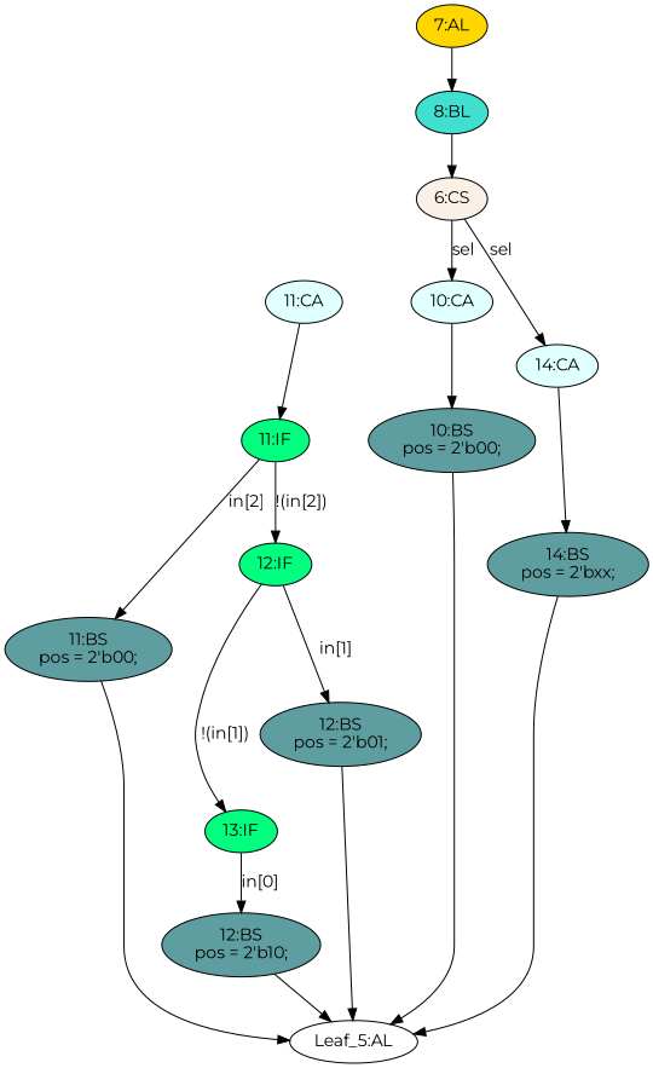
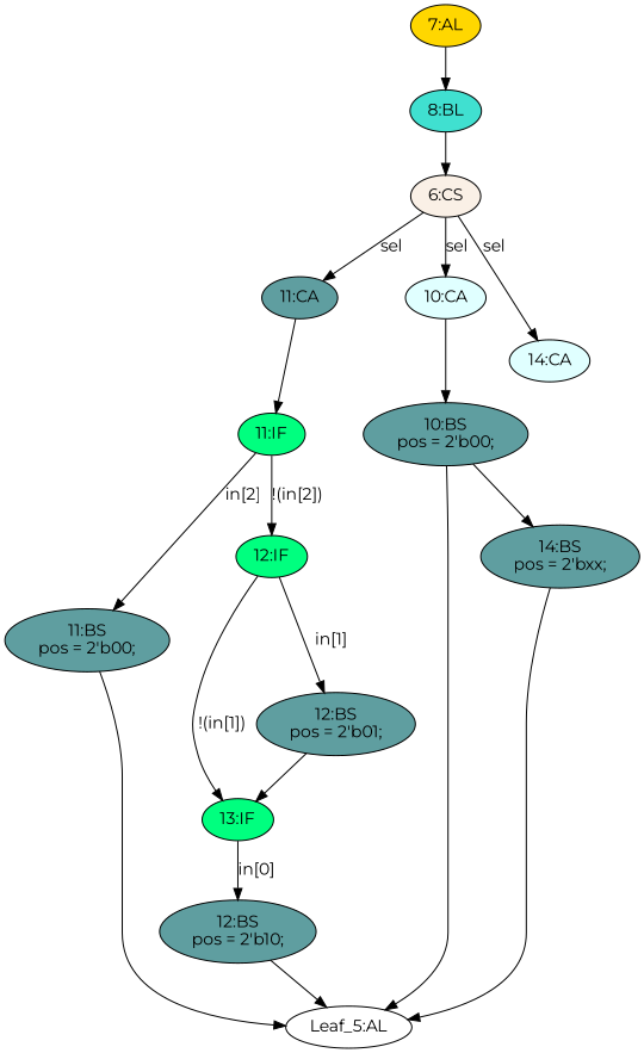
  strict digraph {
    fontname=Montserrat
    node [fillcolor=cadetblue fontname=Montserrat statements="[]" style=filled typ=BlockingSubstitution]
    edge [cond="[]" fontname=Montserrat lineno=None]
-   n1 [ast="<pyverilog.vparser.ast.Case object at 0x7fac545c0910>" fillcolor=lightcyan label="11:CA" typ=Case]
+   n1 [ast="<pyverilog.vparser.ast.Case object at 0x7fac545c0910>" label="11:CA" typ=Case]
    n2 [ast="<pyverilog.vparser.ast.IfStatement object at 0x7fac545c0a50>" fillcolor=springgreen label="11:IF" typ=IfStatement]
    n3 [ast="<pyverilog.vparser.ast.IfStatement object at 0x7fac545c0ad0>" fillcolor=springgreen label="12:IF" typ=IfStatement]
    n4 [ast="<pyverilog.vparser.ast.BlockingSubstitution object at 0x7fac545c0fd0>" label="11:BS\npos = 2'b00;" statements="[<pyverilog.vparser.ast.BlockingSubstitution object at 0x7fac545c0fd0>]"]
    n5 [ast="<pyverilog.vparser.ast.BlockingSubstitution object at 0x7fac545c0dd0>" label="12:BS\npos = 2'b01;" statements="[<pyverilog.vparser.ast.BlockingSubstitution object at 0x7fac545c0dd0>]"]
    n6 [ast="<pyverilog.vparser.ast.IfStatement object at 0x7fac545c0b10>" fillcolor=springgreen label="13:IF" typ=IfStatement]
    n7 [def_var="['pos']" label="Leaf_5:AL" fillcolor="" statements="" style="" typ=""]
    n8 [ast="<pyverilog.vparser.ast.BlockingSubstitution object at 0x7fac545c0b90>" label="12:BS\npos = 2'b10;" statements="[<pyverilog.vparser.ast.BlockingSubstitution object at 0x7fac545c0b90>]"]
    n9 [ast="<pyverilog.vparser.ast.CaseStatement object at 0x7fac545c6250>" fillcolor=linen label="6:CS" typ=CaseStatement]
    n10 [ast="<pyverilog.vparser.ast.Case object at 0x7fac545c6310>" fillcolor=lightcyan label="10:CA" typ=Case]
    n11 [ast="<pyverilog.vparser.ast.Case object at 0x7fac545c64d0>" fillcolor=lightcyan label="14:CA" typ=Case]
    n12 [ast="<pyverilog.vparser.ast.BlockingSubstitution object at 0x7fac545c6390>" label="10:BS\npos = 2'b00;" statements="[<pyverilog.vparser.ast.BlockingSubstitution object at 0x7fac545c6390>]"]
    n13 [ast="<pyverilog.vparser.ast.BlockingSubstitution object at 0x7fac545c6550>" label="14:BS\npos = 2'bxx;" statements="[<pyverilog.vparser.ast.BlockingSubstitution object at 0x7fac545c6550>]"]
    n14 [ast="<pyverilog.vparser.ast.Block object at 0x7fac545c6710>" fillcolor=turquoise label="8:BL" typ=Block]
    n15 [ast="<pyverilog.vparser.ast.Always object at 0x7fac545c6790>" clk_sens=False fillcolor=gold label="7:AL" sens="[]" typ=Always use_var="['sel', 'in']"]
    n1 -> n2
    n2 -> n3 [cond="['in']" label="!(in[2])" lineno=11]
    n2 -> n4 [cond="['in']" label="in[2]" lineno=11]
    n3 -> n5 [cond="['in']" label="in[1]" lineno=12]
    n3 -> n6 [cond="['in']" label="!(in[1])" lineno=12]
    n4 -> n7
-   n5 -> n7
+   n5 -> n6
    n6 -> n8 [cond="['in']" label="in[0]" lineno=13]
    n8 -> n7
+   n9 -> n1 [cond="['sel']" label=sel lineno=9]
    n9 -> n10 [cond="['sel']" label=sel lineno=9]
    n9 -> n11 [cond="['sel']" label=sel lineno=9]
    n10 -> n12
-   n11 -> n13
+   n12 -> n13
    n12 -> n7
    n13 -> n7
    n14 -> n9
    n15 -> n14
  }
